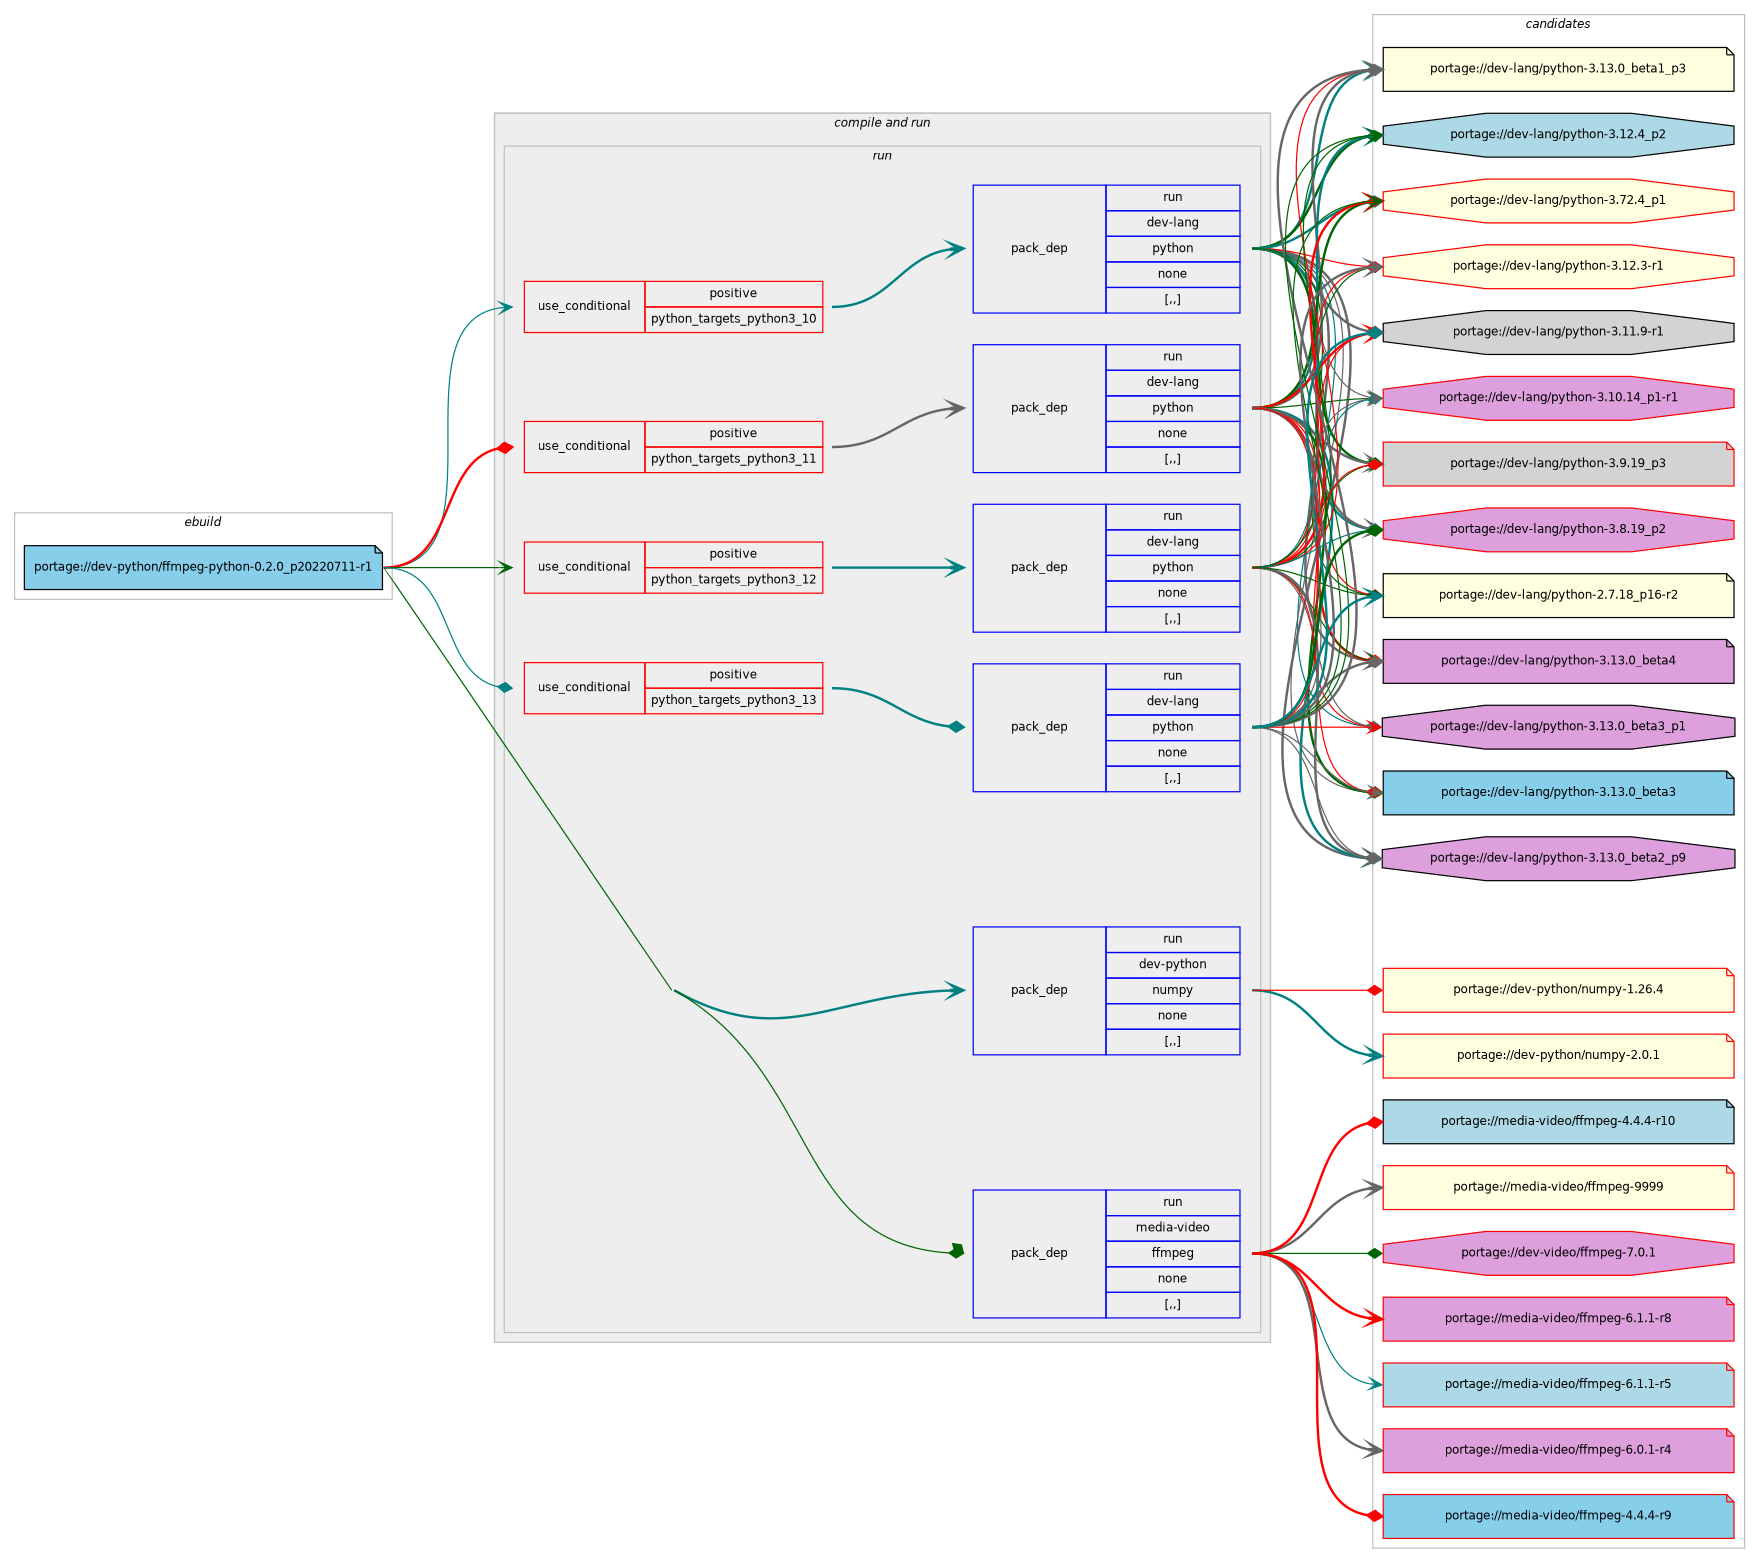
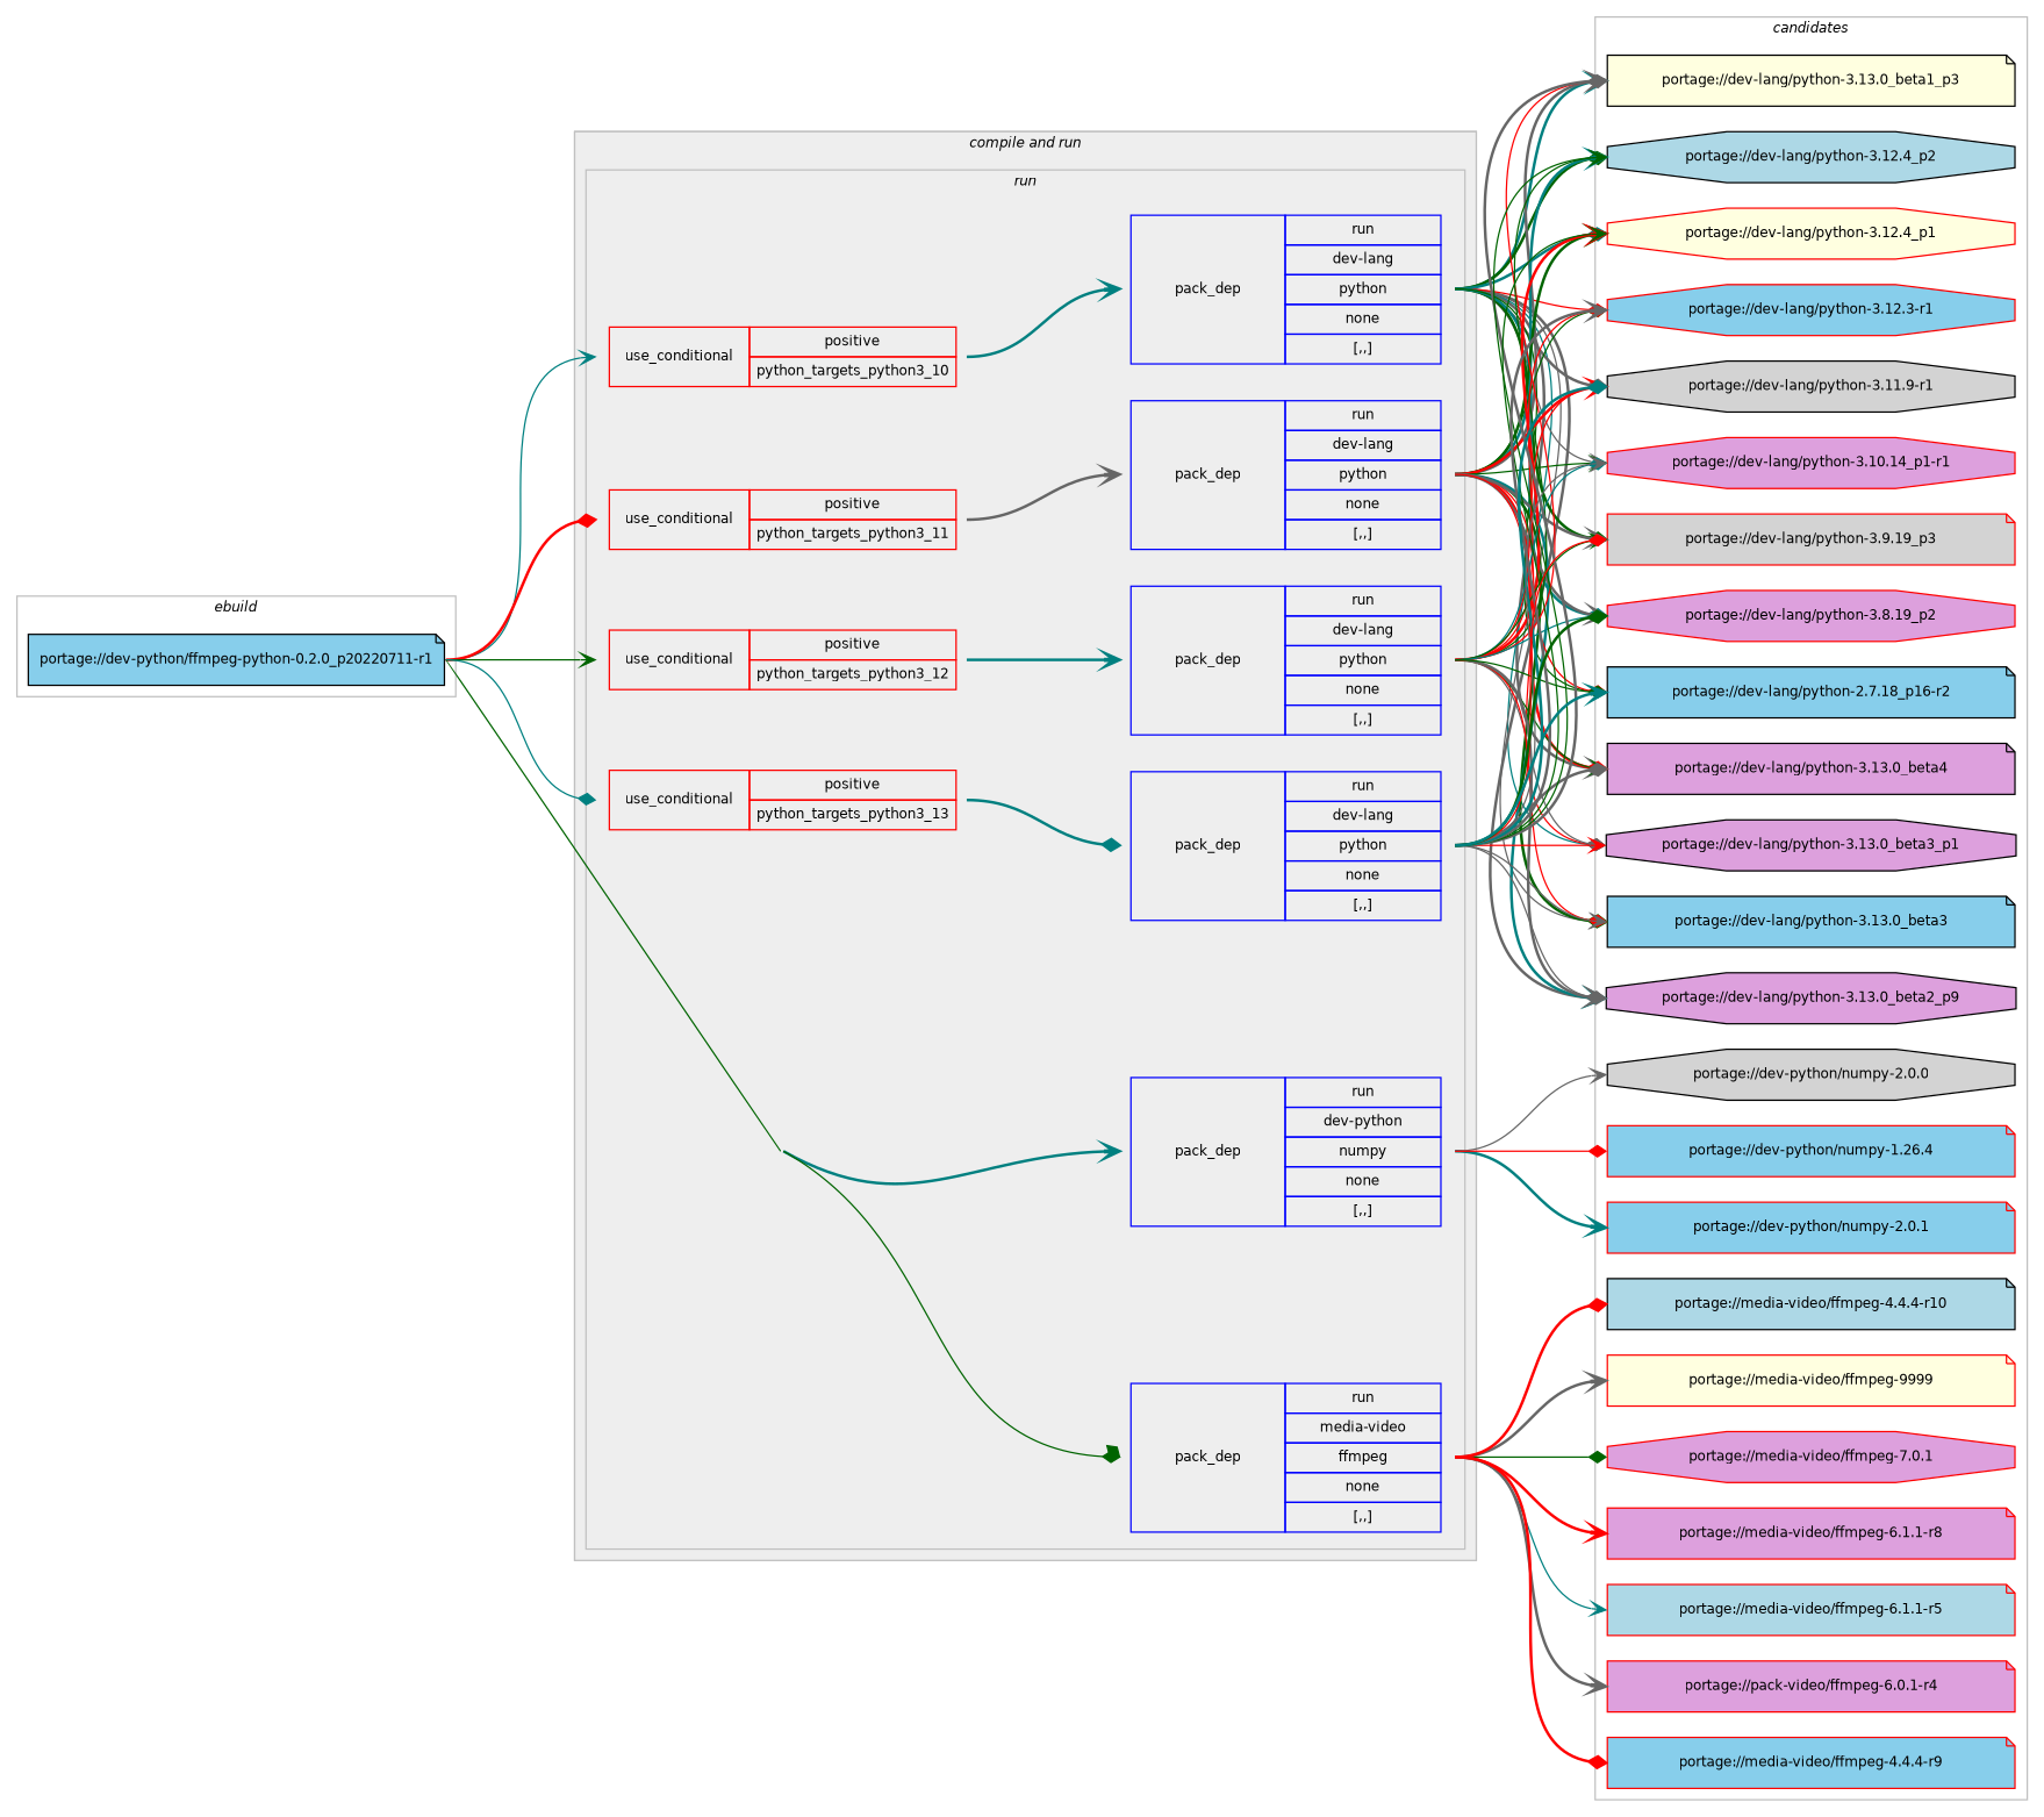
  digraph {
    compound=true
    concentrate=true
    fontname=Helvetica
    fontsize=10
    newrank=true
    rankdir=LR
    ranksep=1.5
    node [color=red fontname=Helvetica fontsize=10 shape=note style=filled]
    edge [arrowhead=vee color=gray40 headport=w style=bold tailport=e weight=100]
    n1 [color=black fillcolor=skyblue label="portage://dev-python/ffmpeg-python-0.2.0_p20220711-r1" width=4]
    n2 [color=blue label=<<TABLE BORDER="0" CELLBORDER="1" CELLSPACING="0" CELLPADDING="4" WIDTH="220"><TR><TD ROWSPAN="6" CELLPADDING="30">pack_dep</TD></TR><TR><TD WIDTH="110">run</TD></TR><TR><TD>dev-lang</TD></TR><TR><TD>python</TD></TR><TR><TD>none</TD></TR><TR><TD>[,,]</TD></TR></TABLE>> shape=none style=""]
    n3 [label=<<TABLE BORDER="0" CELLBORDER="1" CELLSPACING="0" CELLPADDING="4"><TR><TD ROWSPAN="3" CELLPADDING="10">use_conditional</TD></TR><TR><TD>positive</TD></TR><TR><TD>python_targets_python3_10</TD></TR></TABLE>> shape=none style=""]
    n4 [color=blue label=<<TABLE BORDER="0" CELLBORDER="1" CELLSPACING="0" CELLPADDING="4" WIDTH="220"><TR><TD ROWSPAN="6" CELLPADDING="30">pack_dep</TD></TR><TR><TD WIDTH="110">run</TD></TR><TR><TD>dev-lang</TD></TR><TR><TD>python</TD></TR><TR><TD>none</TD></TR><TR><TD>[,,]</TD></TR></TABLE>> shape=none style=""]
    n5 [label=<<TABLE BORDER="0" CELLBORDER="1" CELLSPACING="0" CELLPADDING="4"><TR><TD ROWSPAN="3" CELLPADDING="10">use_conditional</TD></TR><TR><TD>positive</TD></TR><TR><TD>python_targets_python3_11</TD></TR></TABLE>> shape=none style=""]
    n6 [color=blue label=<<TABLE BORDER="0" CELLBORDER="1" CELLSPACING="0" CELLPADDING="4" WIDTH="220"><TR><TD ROWSPAN="6" CELLPADDING="30">pack_dep</TD></TR><TR><TD WIDTH="110">run</TD></TR><TR><TD>dev-lang</TD></TR><TR><TD>python</TD></TR><TR><TD>none</TD></TR><TR><TD>[,,]</TD></TR></TABLE>> shape=none style=""]
    n7 [label=<<TABLE BORDER="0" CELLBORDER="1" CELLSPACING="0" CELLPADDING="4"><TR><TD ROWSPAN="3" CELLPADDING="10">use_conditional</TD></TR><TR><TD>positive</TD></TR><TR><TD>python_targets_python3_12</TD></TR></TABLE>> shape=none style=""]
    n8 [color=blue label=<<TABLE BORDER="0" CELLBORDER="1" CELLSPACING="0" CELLPADDING="4" WIDTH="220"><TR><TD ROWSPAN="6" CELLPADDING="30">pack_dep</TD></TR><TR><TD WIDTH="110">run</TD></TR><TR><TD>dev-lang</TD></TR><TR><TD>python</TD></TR><TR><TD>none</TD></TR><TR><TD>[,,]</TD></TR></TABLE>> shape=none style=""]
    n9 [label=<<TABLE BORDER="0" CELLBORDER="1" CELLSPACING="0" CELLPADDING="4"><TR><TD ROWSPAN="3" CELLPADDING="10">use_conditional</TD></TR><TR><TD>positive</TD></TR><TR><TD>python_targets_python3_13</TD></TR></TABLE>> shape=none style=""]
    n10 [color=blue label=<<TABLE BORDER="0" CELLBORDER="1" CELLSPACING="0" CELLPADDING="4" WIDTH="220"><TR><TD ROWSPAN="6" CELLPADDING="30">pack_dep</TD></TR><TR><TD WIDTH="110">run</TD></TR><TR><TD>dev-python</TD></TR><TR><TD>numpy</TD></TR><TR><TD>none</TD></TR><TR><TD>[,,]</TD></TR></TABLE>> shape=none style=""]
    n11 [color=blue label=<<TABLE BORDER="0" CELLBORDER="1" CELLSPACING="0" CELLPADDING="4" WIDTH="220"><TR><TD ROWSPAN="6" CELLPADDING="30">pack_dep</TD></TR><TR><TD WIDTH="110">run</TD></TR><TR><TD>media-video</TD></TR><TR><TD>ffmpeg</TD></TR><TR><TD>none</TD></TR><TR><TD>[,,]</TD></TR></TABLE>> shape=none style=""]
    n12 [color=black fillcolor=plum label="portage://dev-lang/python-3.13.0_beta4" width=4]
    n13 [color=black fillcolor=plum label="portage://dev-lang/python-3.13.0_beta3_p1" shape=octagon width=4]
    n14 [color=black fillcolor=skyblue label="portage://dev-lang/python-3.13.0_beta3" width=4]
    n15 [color=black fillcolor=plum label="portage://dev-lang/python-3.13.0_beta2_p9" shape=octagon width=4]
    n16 [color=black fillcolor=lightyellow label="portage://dev-lang/python-3.13.0_beta1_p3" width=4]
    n17 [color=black fillcolor=lightblue label="portage://dev-lang/python-3.12.4_p2" shape=octagon width=4]
-   n18 [fillcolor=lightyellow label="portage://dev-lang/python-3.72.4_p1" shape=octagon width=4]
-   n19 [fillcolor=lightyellow label="portage://dev-lang/python-3.12.3-r1" shape=octagon width=4]
+   n18 [fillcolor=lightyellow label="portage://dev-lang/python-3.12.4_p1" shape=octagon width=4]
+   n19 [fillcolor=skyblue label="portage://dev-lang/python-3.12.3-r1" shape=octagon width=4]
    n20 [color=black fillcolor=lightgrey label="portage://dev-lang/python-3.11.9-r1" shape=octagon width=4]
    n21 [fillcolor=plum label="portage://dev-lang/python-3.10.14_p1-r1" shape=octagon width=4]
    n22 [fillcolor=lightgrey label="portage://dev-lang/python-3.9.19_p3" width=4]
    n23 [fillcolor=plum label="portage://dev-lang/python-3.8.19_p2" shape=octagon width=4]
-   n24 [color=black fillcolor=lightyellow label="portage://dev-lang/python-2.7.18_p16-r2" width=4]
-   n25 [fillcolor=lightyellow label="portage://dev-python/numpy-2.0.1" width=4]
-   n27 [fillcolor=lightyellow label="portage://dev-python/numpy-1.26.4" width=4]
+   n24 [color=black fillcolor=skyblue label="portage://dev-lang/python-2.7.18_p16-r2" width=4]
+   n25 [fillcolor=skyblue label="portage://dev-python/numpy-2.0.1" width=4]
+   n26 [color=black fillcolor=lightgrey label="portage://dev-python/numpy-2.0.0" shape=octagon width=4]
+   n27 [fillcolor=skyblue label="portage://dev-python/numpy-1.26.4" width=4]
    n28 [fillcolor=lightyellow label="portage://media-video/ffmpeg-9999" width=4]
-   n29 [fillcolor=plum label="portage://dev-video/ffmpeg-7.0.1" shape=octagon width=4]
+   n29 [fillcolor=plum label="portage://media-video/ffmpeg-7.0.1" shape=octagon width=4]
    n30 [fillcolor=plum label="portage://media-video/ffmpeg-6.1.1-r8" width=4]
    n31 [fillcolor=lightblue label="portage://media-video/ffmpeg-6.1.1-r5" width=4]
-   n32 [fillcolor=plum label="portage://media-video/ffmpeg-6.0.1-r4" width=4]
+   n32 [fillcolor=plum label="portage://pack-video/ffmpeg-6.0.1-r4" width=4]
    n33 [fillcolor=skyblue label="portage://media-video/ffmpeg-4.4.4-r9" width=4]
    n34 [color=black fillcolor=lightblue label="portage://media-video/ffmpeg-4.4.4-r10" width=4]
    subgraph cluster_1 {
      color=gray
      label=<<i>dependencies</i>>
      subgraph cluster_2 {
        color=gray
        fillcolor="#eeeeee"
        label=<<i>compile</i>>
        style=filled
      }
      subgraph cluster_3 {
        color=gray
        fillcolor="#eeeeee"
        label=<<i>compile and run</i>>
        style=filled
      }
      subgraph cluster_4 {
        color=gray
        fillcolor="#eeeeee"
        label=<<i>run</i>>
        style=filled
        subgraph sub_5 {
          color=gray
          fillcolor="#eeeeee"
          label=<<i>run</i>>
          style=filled
          n3
          subgraph sub_6 {
            color=gray
            fillcolor="#eeeeee"
            label=<<i>run</i>>
            style=filled
            n2
          }
        }
        subgraph sub_7 {
          color=gray
          fillcolor="#eeeeee"
          label=<<i>run</i>>
          style=filled
          n5
          subgraph sub_8 {
            color=gray
            fillcolor="#eeeeee"
            label=<<i>run</i>>
            style=filled
            n4
          }
        }
        subgraph sub_9 {
          color=gray
          fillcolor="#eeeeee"
          label=<<i>run</i>>
          style=filled
          n7
          subgraph sub_10 {
            color=gray
            fillcolor="#eeeeee"
            label=<<i>run</i>>
            style=filled
            n6
          }
        }
        subgraph sub_11 {
          color=gray
          fillcolor="#eeeeee"
          label=<<i>run</i>>
          style=filled
          n9
          subgraph sub_12 {
            color=gray
            fillcolor="#eeeeee"
            label=<<i>run</i>>
            style=filled
            n8
          }
        }
        subgraph sub_13 {
          color=gray
          fillcolor="#eeeeee"
          label=<<i>run</i>>
          style=filled
          n10
        }
        subgraph sub_14 {
          color=gray
          fillcolor="#eeeeee"
          label=<<i>run</i>>
          style=filled
          n11
        }
      }
    }
    subgraph cluster_15 {
      color=gray
      label=<<i>ebuild</i>>
      n1
    }
    subgraph cluster_16 {
      color=gray
      label=<<i>candidates</i>>
      rank=same
      subgraph sub_17 {
        color=black
        label=<<i>candidates</i>>
        nodesep=1
        rank=same
        n12
        n13
        n14
        n15
        n16
        n17
        n18
        n19
        n20
        n21
        n22
        n23
        n24
      }
      subgraph sub_18 {
        color=black
        label=<<i>candidates</i>>
        nodesep=1
        rank=same
        n12
        n13
        n14
        n15
        n16
        n17
        n18
        n19
        n20
        n21
        n22
        n23
        n24
      }
      subgraph sub_19 {
        color=black
        label=<<i>candidates</i>>
        nodesep=1
        rank=same
        n12
        n13
        n14
        n15
        n16
        n17
        n18
        n19
        n20
        n21
        n22
        n23
        n24
      }
      subgraph sub_20 {
        color=black
        label=<<i>candidates</i>>
        nodesep=1
        rank=same
        n12
        n13
        n14
        n15
        n16
        n17
        n18
        n19
        n20
        n21
        n22
        n23
        n24
      }
      subgraph sub_21 {
        color=black
        label=<<i>candidates</i>>
        nodesep=1
        rank=same
        n25
+       n26
        n27
      }
      subgraph sub_22 {
        color=black
        label=<<i>candidates</i>>
        nodesep=1
        rank=same
        n28
        n29
        n30
        n31
        n32
        n33
        n34
      }
    }
    n1 -> n3 [color=teal style=solid weight=20]
    n1 -> n5 [arrowhead=diamond color=red weight=20]
    n1 -> n7 [color=darkgreen style=solid weight=20]
    n1 -> n9 [arrowhead=diamond color=teal style=solid weight=20]
    n1 -> n10 [color=teal weight=20]
    n1 -> n11 [arrowhead=diamond color=darkgreen style=solid weight=20]
    n2 -> n12
    n2 -> n13 [arrowhead=diamond color=teal style=solid]
    n2 -> n14 [style=solid]
    n2 -> n15 [arrowhead=diamond]
    n2 -> n16 [color=teal]
    n2 -> n17 [arrowhead=diamond color=darkgreen]
    n2 -> n18 [arrowhead=diamond color=teal]
    n2 -> n19 [arrowhead=diamond color=red style=solid]
    n2 -> n20 [arrowhead=diamond]
    n2 -> n21 [style=solid]
    n2 -> n22 [arrowhead=diamond color=darkgreen]
    n2 -> n23 [arrowhead=diamond color=teal]
    n2 -> n24 [arrowhead=diamond color=darkgreen style=solid]
    n3 -> n2 [color=teal weight=20]
    n4 -> n12 [arrowhead=diamond color=red]
    n4 -> n13 [arrowhead=diamond color=red style=solid]
    n4 -> n14 [arrowhead=diamond color=darkgreen]
    n4 -> n15 [color=teal]
    n4 -> n16 [arrowhead=diamond]
    n4 -> n17 [color=teal]
    n4 -> n18 [color=darkgreen]
    n4 -> n19 [arrowhead=diamond color=darkgreen style=solid]
    n4 -> n20 [color=red]
    n4 -> n21 [color=darkgreen style=solid]
    n4 -> n22
    n4 -> n23
    n4 -> n24 [arrowhead=diamond color=red style=solid]
    n5 -> n4 [weight=20]
    n6 -> n12 [color=darkgreen style=solid]
    n6 -> n13 [arrowhead=diamond style=solid]
    n6 -> n14 [arrowhead=diamond color=red style=solid]
    n6 -> n15
    n6 -> n16 [color=red style=solid]
    n6 -> n17 [color=darkgreen style=solid]
    n6 -> n18 [color=red]
    n6 -> n19 [arrowhead=diamond color=red style=solid]
    n6 -> n20 [color=red style=solid]
    n6 -> n21 [arrowhead=diamond color=teal style=solid]
    n6 -> n22 [color=darkgreen style=solid]
    n6 -> n23 [arrowhead=diamond color=teal style=solid]
    n6 -> n24 [arrowhead=diamond color=darkgreen style=solid]
    n7 -> n6 [color=teal weight=20]
    n8 -> n12 [arrowhead=diamond]
    n8 -> n13 [color=red style=solid]
    n8 -> n14 [style=solid]
    n8 -> n15 [arrowhead=diamond style=solid]
    n8 -> n16
    n8 -> n17 [color=darkgreen style=solid]
    n8 -> n18 [color=darkgreen style=solid]
    n8 -> n19
    n8 -> n20 [arrowhead=diamond color=teal]
    n8 -> n21 [style=solid]
    n8 -> n22 [arrowhead=diamond color=red style=solid]
    n8 -> n23 [arrowhead=diamond color=darkgreen]
    n8 -> n24 [color=teal]
    n9 -> n8 [arrowhead=diamond color=teal weight=20]
    n10 -> n25 [color=teal]
+   n10 -> n26 [style=solid]
    n10 -> n27 [arrowhead=diamond color=red style=solid]
    n11 -> n28
    n11 -> n29 [arrowhead=diamond color=darkgreen style=solid]
    n11 -> n30 [color=red]
    n11 -> n31 [color=teal style=solid]
    n11 -> n32
    n11 -> n33 [arrowhead=diamond color=red]
    n11 -> n34 [arrowhead=diamond color=red]
  }
